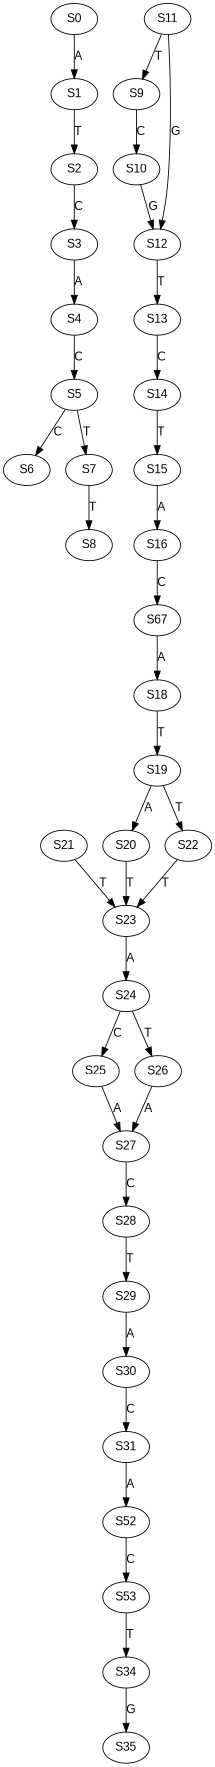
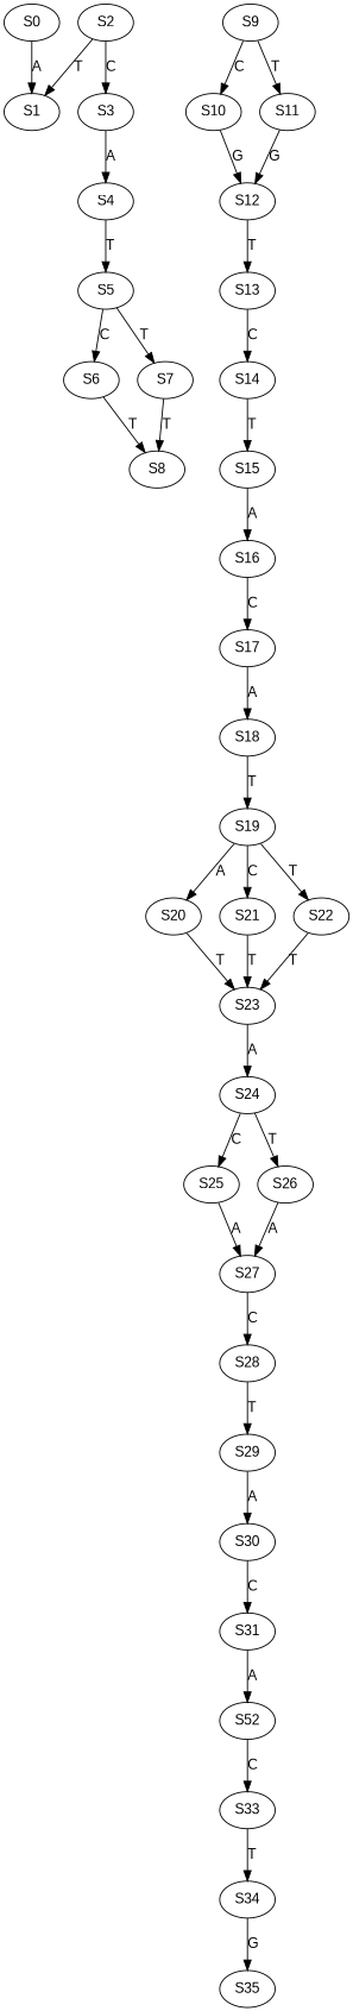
  strict digraph {
    fontname="Liberation Sans"
    node [fontname="Liberation Sans"]
    edge [fontname="Liberation Sans"]
    S0
    S1
    S2
    S3
    S4
    S5
    S6
    S7
    S8
    S9
    S10
    S11
    S12
    S13
    S14
    S15
    S16
-   S17 [label=S67]
+   S17
    S18
    S19
    S20
    S21
    S22
    S23
    S24
    S25
    S26
    S27
    S28
    S29
    S30
    S31
    n33 [label=S52]
-   S33 [label=S53]
+   S33
    S34
    S35
    S0 -> S1 [label=A]
-   S1 -> S2 [label=T]
+   S2 -> S1 [label=T]
    S2 -> S3 [label=C]
    S3 -> S4 [label=A]
-   S4 -> S5 [label=C]
+   S4 -> S5 [label=T]
    S5 -> S6 [label=C]
    S5 -> S7 [label=T]
+   S6 -> S8 [label=T]
    S7 -> S8 [label=T]
    S9 -> S10 [label=C]
-   S11 -> S9 [label=T]
+   S9 -> S11 [label=T]
    S10 -> S12 [label=G]
    S11 -> S12 [label=G]
    S12 -> S13 [label=T]
    S13 -> S14 [label=C]
    S14 -> S15 [label=T]
    S15 -> S16 [label=A]
    S16 -> S17 [label=C]
    S17 -> S18 [label=A]
    S18 -> S19 [label=T]
    S19 -> S20 [label=A]
+   S19 -> S21 [label=C]
    S19 -> S22 [label=T]
    S20 -> S23 [label=T]
    S21 -> S23 [label=T]
    S22 -> S23 [label=T]
    S23 -> S24 [label=A]
    S24 -> S25 [label=C]
    S24 -> S26 [label=T]
    S25 -> S27 [label=A]
    S26 -> S27 [label=A]
    S27 -> S28 [label=C]
    S28 -> S29 [label=T]
    S29 -> S30 [label=A]
    S30 -> S31 [label=C]
    S31 -> n33 [label=A]
    n33 -> S33 [label=C]
    S33 -> S34 [label=T]
    S34 -> S35 [label=G]
  }
